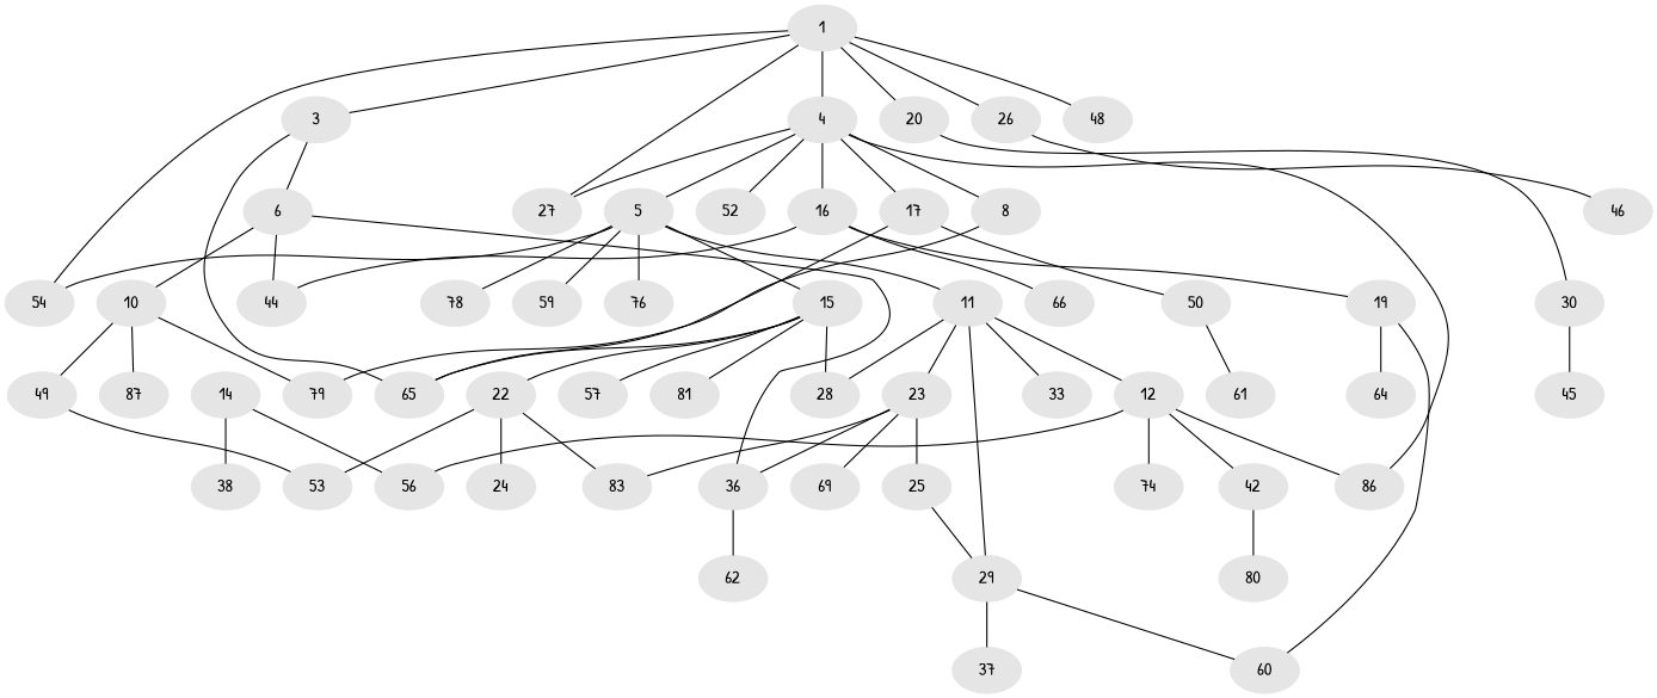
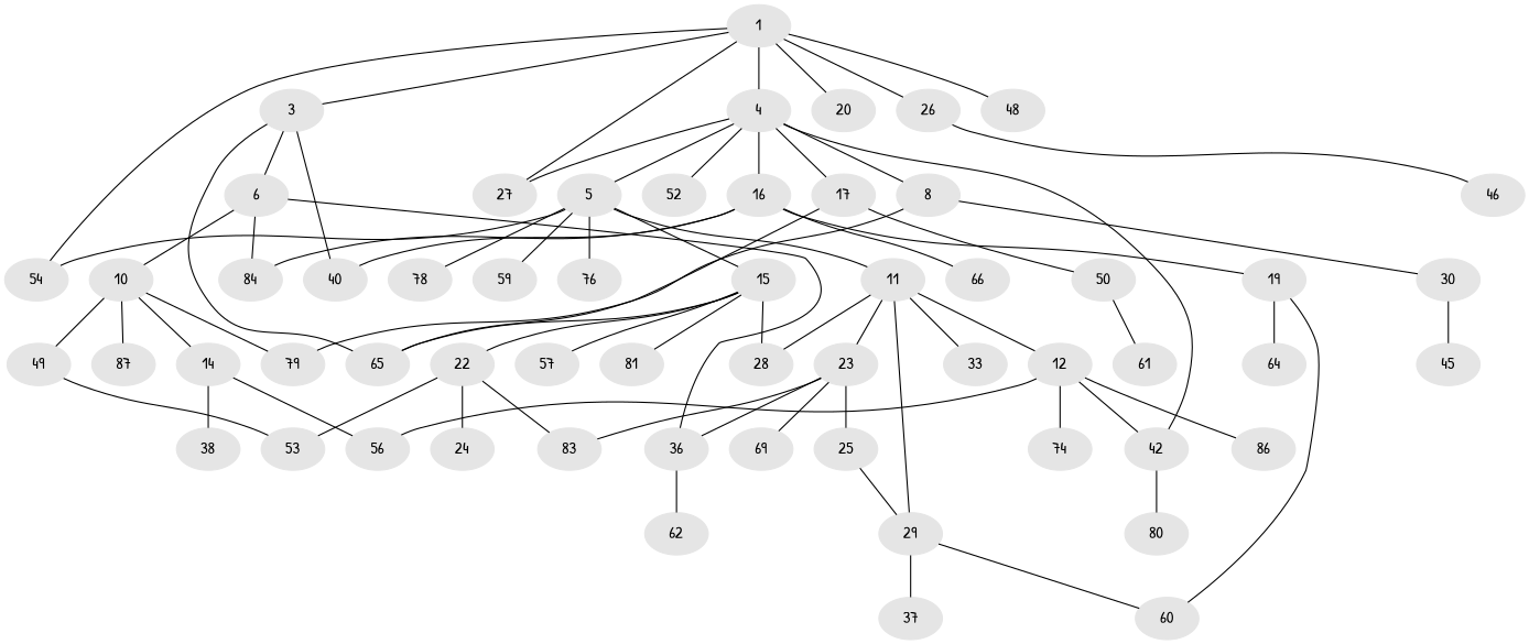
  graph {
    fontname="Patrick Hand"
    node [color=gray90 fontname="Patrick Hand" style=filled]
    edge [fontname="Patrick Hand"]
    1 [super="+2"]
    3
    4 [super="+34"]
    20 [super="+47"]
    26
    27
    48
    54 [super="+58"]
    6 [super="+9"]
+   40 [super="+41"]
    65 [super="+75"]
    5 [super="+7"]
    8 [super="+77"]
    16 [super="+31"]
    17 [super="+55"]
    42
    52
    46
    49 [super="+63"]
    53
    10 [super="+35"]
    36 [super="+84"]
-   44
+   44 [label=84]
    11 [super="+13"]
    15 [super="+73"]
    59
    76
    78
    30 [super="+32"]
    79
    19
    66
    50
    80
    12 [super="+18"]
    23 [super="+67"]
    28
    29 [super="+56"]
    33
    22 [super="+43"]
    57
    81
    14 [super="+21"]
    87
    62
    45 [super="+88"]
    n47 [label=56 super="+70"]
    38
    74
    86
    83
    25 [super="+72"]
    69
    60 [super="+71"]
    37 [super="+68"]
    24
    64
    61
    1 -- 3
    1 -- 4
    1 -- 20
    1 -- 26
    1 -- 27
    1 -- 48
    1 -- 54
    3 -- 6
+   3 -- 40
    3 -- 65
    4 -- 27
    4 -- 5
    4 -- 8
    4 -- 16
    4 -- 17
-   4 -- 86
+   4 -- 42
    4 -- 52
    26 -- 46
    6 -- 10
    6 -- 36
    6 -- 44
    5 -- 54 [weight=2]
    5 -- 11
    5 -- 15
    5 -- 59
    5 -- 76
    5 -- 78
-   20 -- 30
+   8 -- 30
    8 -- 79
+   16 -- 40
    16 -- 44
    16 -- 19
    16 -- 66
    17 -- 65
    17 -- 50
    42 -- 80
    49 -- 53
    10 -- 49
    10 -- 79
+   10 -- 14
    10 -- 87
    36 -- 62
    11 -- 12
    11 -- 23
    11 -- 28
    11 -- 29
    11 -- 33
    15 -- 65
    15 -- 28
    15 -- 22
    15 -- 57
    15 -- 81
    30 -- 45
    19 -- 60
    19 -- 64
    50 -- 61
    12 -- 42
    12 -- n47
    12 -- 74
    12 -- 86
    23 -- 36
    23 -- 83
    23 -- 25
    23 -- 69
    29 -- 60
    29 -- 37
    22 -- 53
    22 -- 83
    22 -- 24
    14 -- n47
    14 -- 38
    25 -- 29
  }
